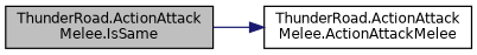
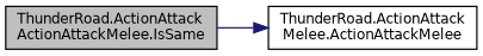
  digraph {
    rankdir=LR
    node [color=black fontname=Helvetica fontsize=10 shape=record style=filled]
-   n1 [fillcolor=grey75 fontcolor=black height=0.2 label="ThunderRoad.ActionAttack\lMelee.IsSame" width=0.4]
+   n1 [fillcolor=grey75 fontcolor=black height=0.2 label="ThunderRoad.ActionAttack\lActionAttackMelee.IsSame" width=0.4]
    n2 [fillcolor=white height=0.2 label="ThunderRoad.ActionAttack\lMelee.ActionAttackMelee" width=0.4]
    n1 -> n2 [color=midnightblue fontname=Helvetica fontsize=10 labelfontname=Helvetica labelfontsize=10 style=solid]
  }
